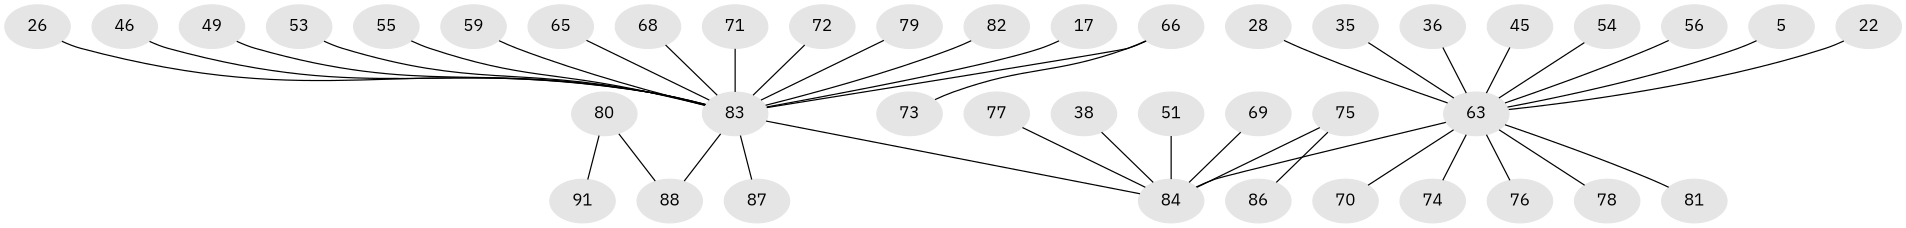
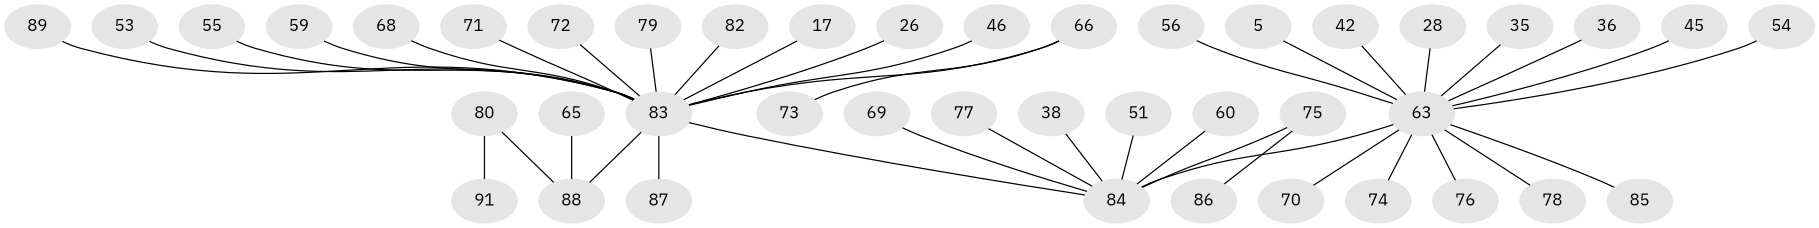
  graph {
    fontname="IBM Plex Sans"
    node [color=gray90 fontname="IBM Plex Sans" style=filled]
    edge [fontname="IBM Plex Sans"]
    63 [super="+24+4"]
    84 [super="+42+6"]
    70
    74
    76 [super="+50"]
    78
-   85 [label=81]
+   85
    5
    83 [super="+18+3+10+58"]
    88 [super="+64"]
    87 [super="+62"]
    17
-   22
+   22 [label=42]
    26
    28 [super="+7"]
    35
    36
    38
    45
    46
-   49 [super="+23+33+44+47"]
+   49 [super="+23+33+44+47" label=89]
    51 [super="+43"]
    53
    54
    55
    56
    59
+   60
    65
    66 [super="+27+30+39"]
    73
    68
    69 [super="+31"]
    71
    72
    75 [super="+34"]
    86
    77
    79 [super="+48"]
    n40 [label=91]
    80
    82
    63 -- 84 [weight=3]
    63 -- 70
    63 -- 74
    63 -- 76
    63 -- 78
    63 -- 85
    5 -- 63
    83 -- 84 [weight=3]
    83 -- 88
    83 -- 87
    17 -- 83
    22 -- 63
    26 -- 83
    28 -- 63
    35 -- 63
    36 -- 63
    38 -- 84
    45 -- 63
    46 -- 83
    49 -- 83
    51 -- 84
    53 -- 83
    54 -- 63
    55 -- 83
    56 -- 63
    59 -- 83
-   65 -- 83
+   60 -- 84
+   65 -- 88
    66 -- 83
    66 -- 73
    68 -- 83
    69 -- 84
    71 -- 83
    72 -- 83
    75 -- 84
    75 -- 86
    77 -- 84
    79 -- 83
    80 -- 88
    80 -- n40
    82 -- 83
  }
